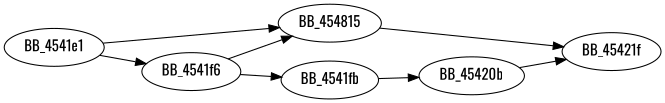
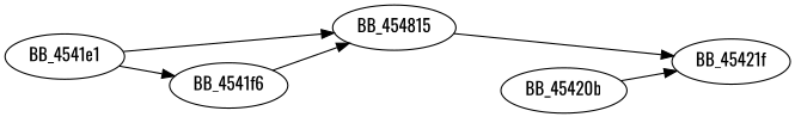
  digraph {
    fontname=Oswald
    rankdir=LR
    node [fontname=Oswald]
    edge [fontname=Oswald]
    n1 [label=BB_4541f6]
    BB_4541e1
    n3 [label=BB_454815]
-   BB_4541fb
    BB_45421f
    BB_45420b
    n1 -> n3
-   n1 -> BB_4541fb
    BB_4541e1 -> n1
    BB_4541e1 -> n3
    n3 -> BB_45421f
-   BB_4541fb -> BB_45420b
    BB_45420b -> BB_45421f
  }
